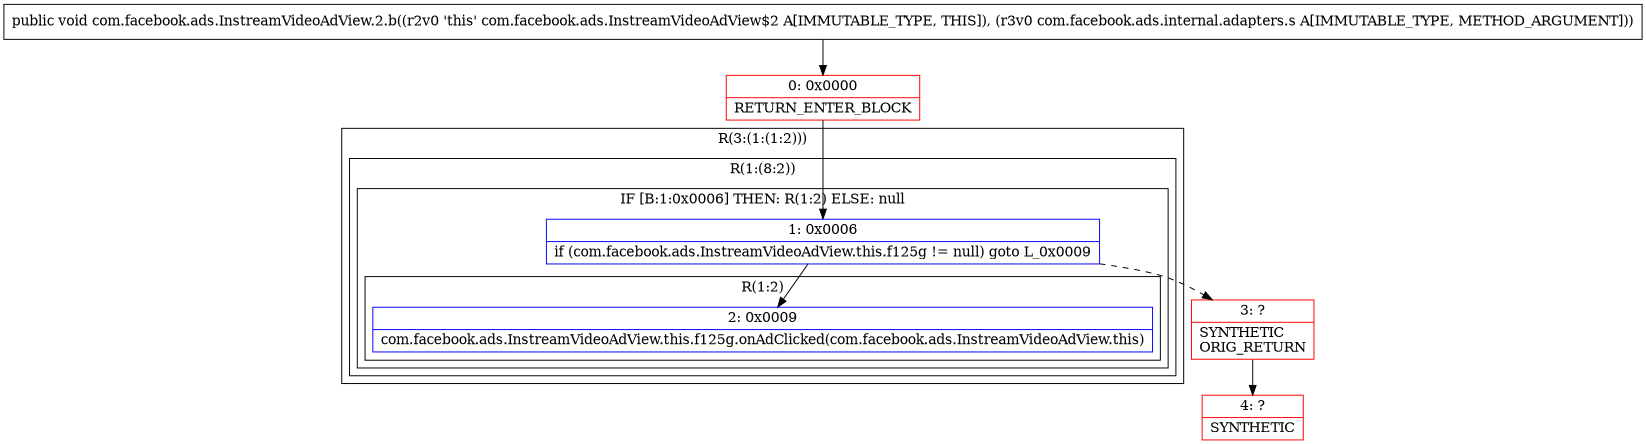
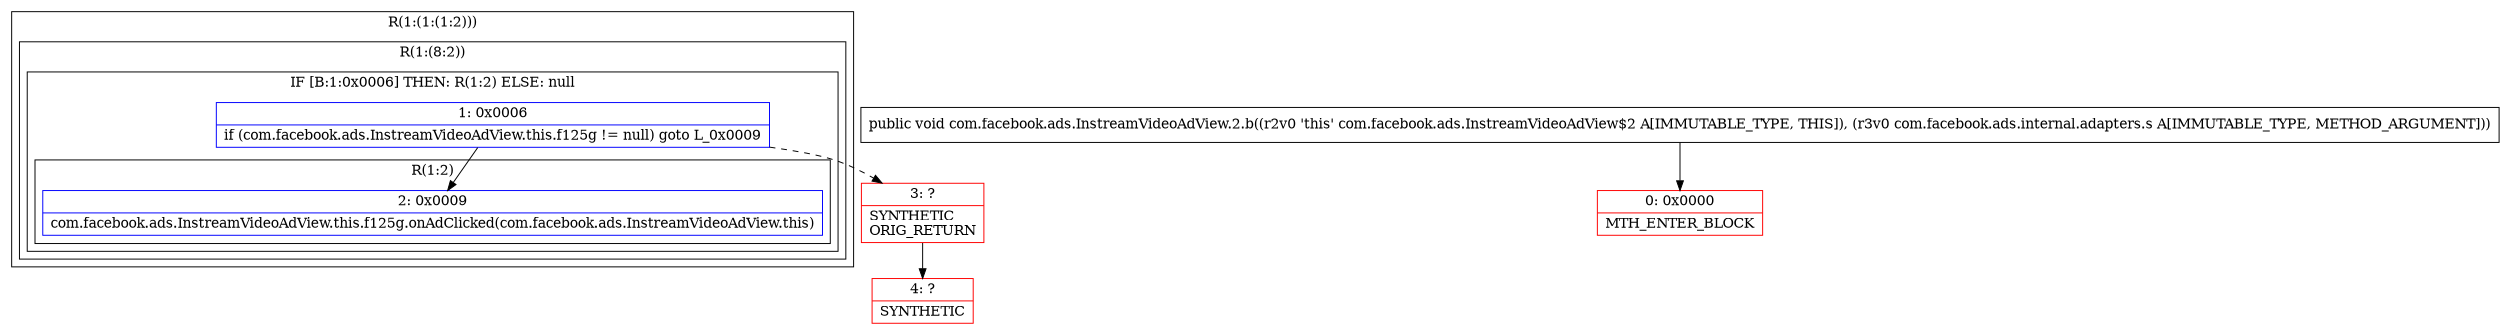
  digraph {
    node [color=red shape=record]
    n1 [color=blue label="{2\:\ 0x0009|com.facebook.ads.InstreamVideoAdView.this.f125g.onAdClicked(com.facebook.ads.InstreamVideoAdView.this)\l}"]
    n2 [color=blue label="{1\:\ 0x0006|if (com.facebook.ads.InstreamVideoAdView.this.f125g != null) goto L_0x0009\l}"]
    n3 [label="{3\:\ ?|SYNTHETIC\lORIG_RETURN\l}"]
    n4 [label="{4\:\ ?|SYNTHETIC\l}"]
-   n5 [label="{0\:\ 0x0000|RETURN_ENTER_BLOCK\l}"]
+   n5 [label="{0\:\ 0x0000|MTH_ENTER_BLOCK\l}"]
    n6 [label="{public void com.facebook.ads.InstreamVideoAdView.2.b((r2v0 'this' com.facebook.ads.InstreamVideoAdView$2 A[IMMUTABLE_TYPE, THIS]), (r3v0 com.facebook.ads.internal.adapters.s A[IMMUTABLE_TYPE, METHOD_ARGUMENT])) }" color=""]
    subgraph cluster_1 {
-     label="R(3:(1:(1:2)))"
+     label="R(1:(1:(1:2)))"
      subgraph cluster_2 {
        label="R(1:(8:2))"
        subgraph cluster_3 {
          label="IF [B:1:0x0006] THEN: R(1:2) ELSE: null"
          n2
          subgraph cluster_4 {
            label="R(1:2)"
            n1
          }
        }
      }
    }
    n2 -> n1
    n2 -> n3 [style=dashed]
    n3 -> n4
-   n5 -> n2
    n6 -> n5
  }
